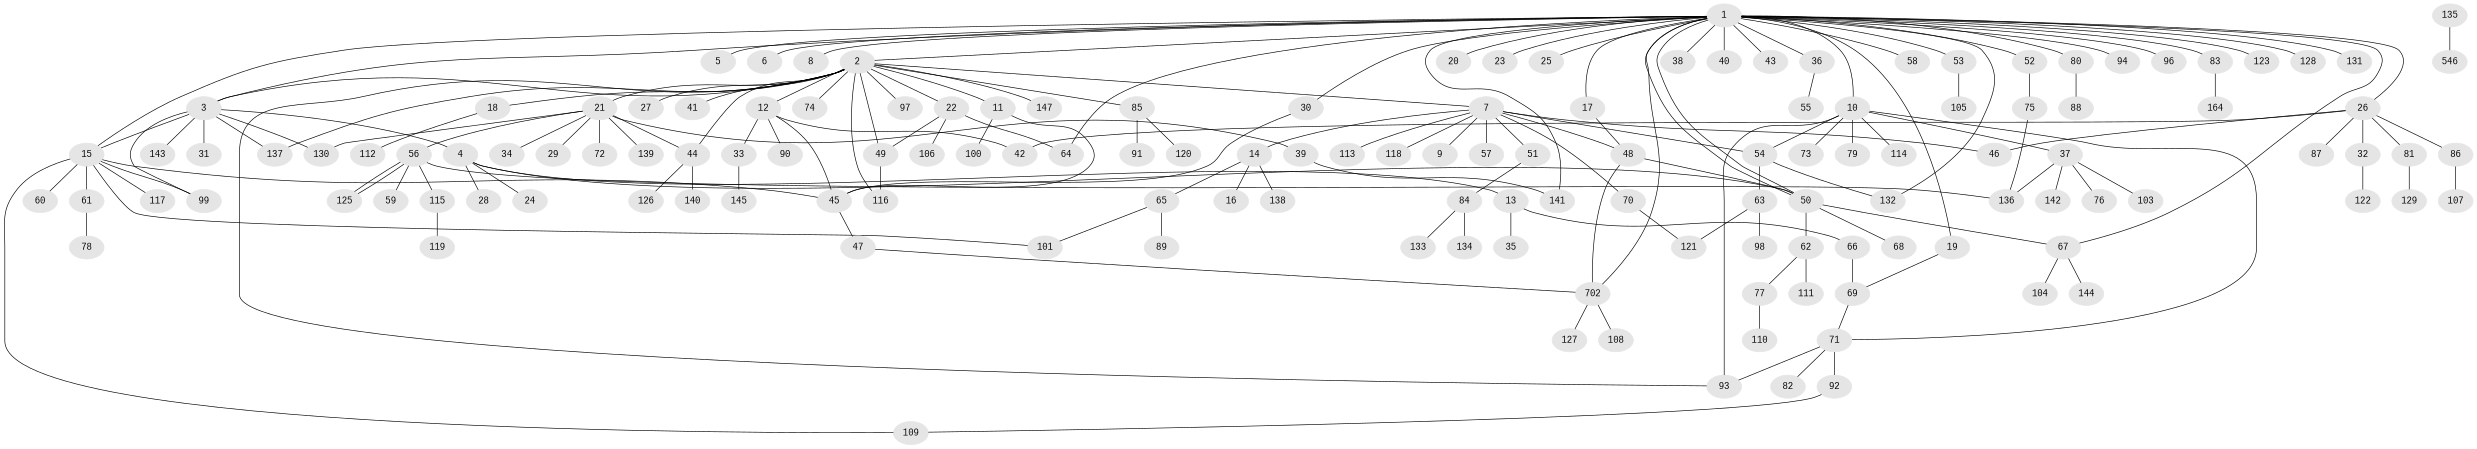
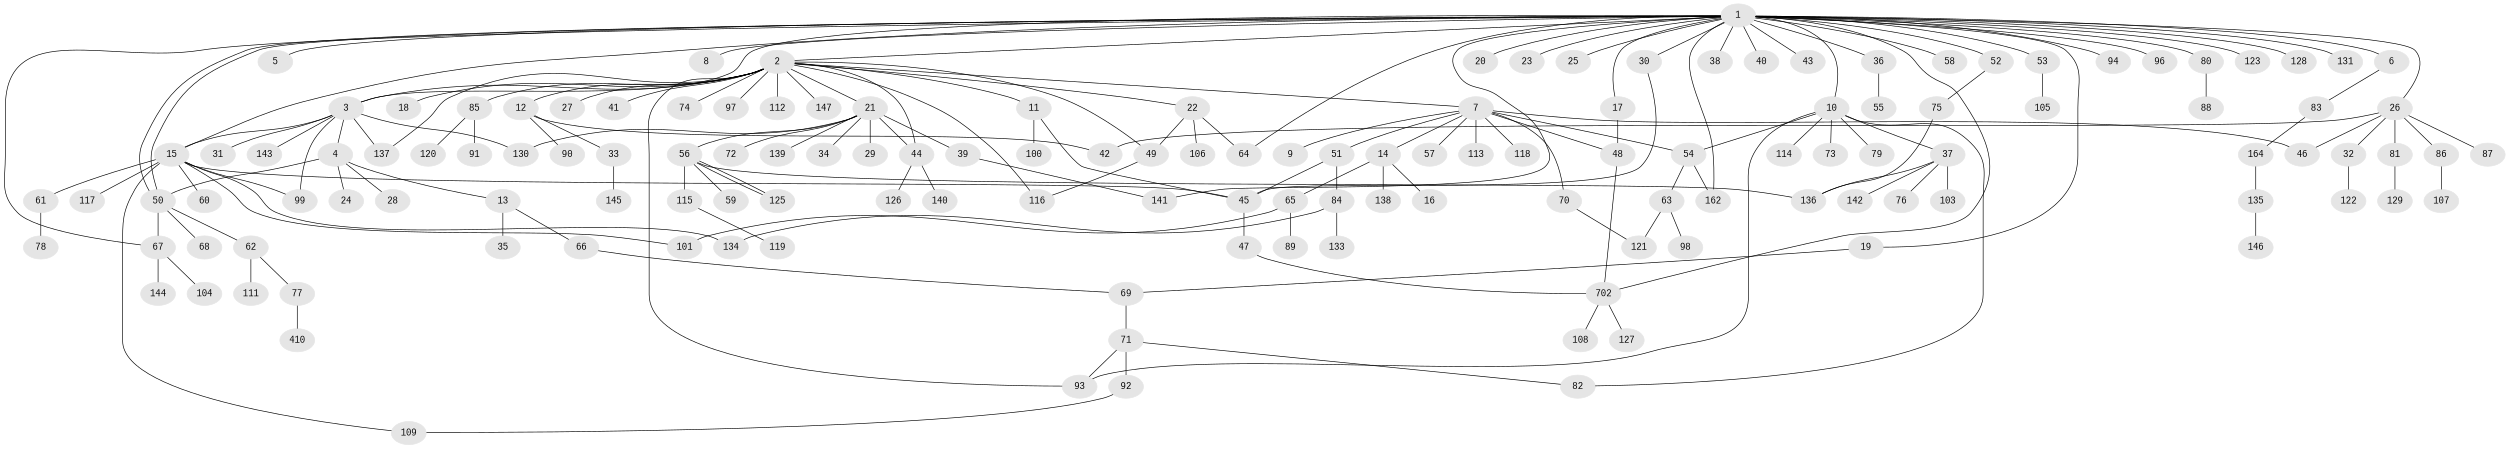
  graph {
    fontname="Liberation Mono"
    node [color=gray90 fontname="Liberation Mono" style=filled]
    edge [fontname="Liberation Mono"]
    1
    2
    3
    5
    6
    8
    10
    15
    17
    19
    20
    23
    25
    26
    30
    36
    38
    40
    43
    50
    52
    53
    58
    64
    67
    80
    83
    94
    96
    n30 [label=702]
    123
    128
    131
-   132
+   132 [label=162]
    141
    7
    11
    12
    18
    21
    22
    27
    41
    44
    49
    74
    85
    93
    97
    112
    116
    137
    147
    4
    31
    99
    130
    143
    54
    37
    71
    73
    79
    114
    45
    60
    61
    101
    109
    117
    134
    48
    69
    46
    42
    32
    81
    86
    87
    55
    62
    68
    75
    105
    104
    144
    88
    n88 [label=164]
    108
    127
    9
    14
    51
    57
    70
    113
    118
    100
    33
    90
    29
    34
    39
    56
    72
    139
    106
    126
    140
    91
    120
    13
    24
    28
    35
    66
    16
    65
    138
    84
    63
    121
    76
    103
    136
    142
    82
    92
    47
    145
    89
    78
    115
    59
    125
    122
    129
    107
    119
    77
    111
    133
    98
-   110
+   110 [label=410]
    135
-   146 [label=546]
+   146
    1 -- 2
    1 -- 3
    1 -- 5
    1 -- 6
    1 -- 8
    1 -- 10
    1 -- 15
    1 -- 17
    1 -- 19
    1 -- 20
    1 -- 23
    1 -- 25
    1 -- 26
    1 -- 30
    1 -- 36
    1 -- 38
    1 -- 40
    1 -- 43
    1 -- 50
    1 -- 50
    1 -- 52
    1 -- 53
    1 -- 58
    1 -- 64
    1 -- 67
    1 -- 80
-   1 -- 83
+   6 -- 83
    1 -- 94
    1 -- 96
    1 -- n30
    1 -- 123
    1 -- 128
    1 -- 131
    1 -- 132
    1 -- 141
    2 -- 3
    2 -- 7
    2 -- 11
    2 -- 12
    2 -- 18
    2 -- 21
    2 -- 22
    2 -- 27
    2 -- 41
    2 -- 44
    2 -- 49
    2 -- 74
    2 -- 85
    2 -- 93
    2 -- 97
-   18 -- 112
+   2 -- 112
    2 -- 116
    2 -- 137
    2 -- 147
    3 -- 15
    3 -- 137
    3 -- 4
    3 -- 31
    3 -- 99
    3 -- 130
    3 -- 143
    10 -- 93
    10 -- 54
    10 -- 37
-   10 -- 71
+   10 -- 82
    10 -- 73
    10 -- 79
    10 -- 114
    15 -- 99
    15 -- 45
    15 -- 60
    15 -- 61
    15 -- 101
    15 -- 109
    15 -- 117
+   15 -- 134
    17 -- 48
    19 -- 69
    26 -- 46
    26 -- 42
    26 -- 32
    26 -- 81
    26 -- 86
    26 -- 87
    30 -- 45
    36 -- 55
    50 -- 67
    50 -- 62
    50 -- 68
    52 -- 75
    53 -- 105
    67 -- 104
    67 -- 144
    80 -- 88
    83 -- n88
    n30 -- 108
    n30 -- 127
    7 -- 54
    7 -- 48
    7 -- 46
    7 -- 9
    7 -- 14
    7 -- 51
    7 -- 57
    7 -- 70
    7 -- 113
    7 -- 118
    11 -- 45
    11 -- 100
-   12 -- 45
+   51 -- 45
    12 -- 42
    12 -- 33
    12 -- 90
    21 -- 44
    21 -- 130
    21 -- 29
    21 -- 34
    21 -- 39
    21 -- 56
    21 -- 72
    21 -- 139
    22 -- 64
    22 -- 49
    22 -- 106
    44 -- 126
    44 -- 140
    49 -- 116
    85 -- 91
    85 -- 120
    4 -- 50
    4 -- 13
    4 -- 24
    4 -- 28
    54 -- 132
    54 -- 63
    37 -- 76
    37 -- 103
    37 -- 136
    37 -- 142
    71 -- 93
    71 -- 82
    71 -- 92
    45 -- 47
    61 -- 78
-   48 -- 50
    48 -- n30
    69 -- 71
    32 -- 122
    81 -- 129
    86 -- 107
    62 -- 77
    62 -- 111
    75 -- 136
+   n88 -- 135
    14 -- 16
    14 -- 65
    14 -- 138
    51 -- 84
    70 -- 121
    33 -- 145
    39 -- 141
    56 -- 136
    56 -- 115
    56 -- 59
    56 -- 125
    56 -- 125
    13 -- 35
    13 -- 66
    66 -- 69
    65 -- 101
    65 -- 89
    84 -- 134
    84 -- 133
    63 -- 121
    63 -- 98
    92 -- 109
    47 -- n30
    115 -- 119
    77 -- 110
    135 -- 146
  }
